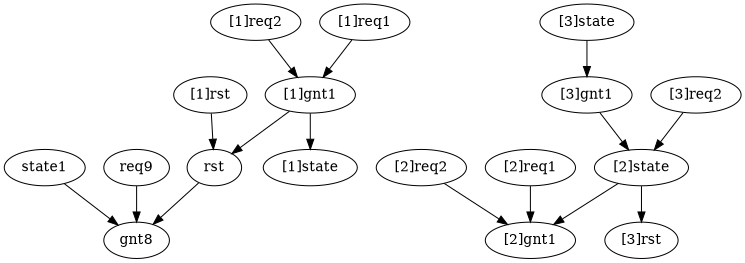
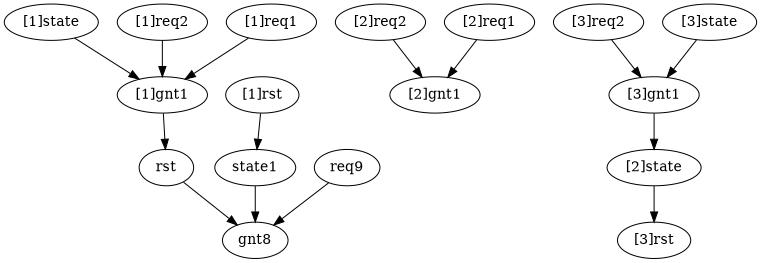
  strict digraph {
    node [complexity=3 rank=0.695652020355]
    "[1]state" [complexity=4 importance=2.08695606107 rank=0.521739015266]
    "[1]gnt1" [importance=0.913043104462 rank=0.304347701487]
    n3 [complexity=1 importance=0.695652020355 label=rst]
    n4 [complexity=0 importance=0.217391084106 label=gnt8 rank=0.0]
    "[2]req2" [complexity=9 importance=2.40579647172 rank=0.26731071908]
    "[2]gnt1" [complexity=6 importance=2.30434714517 rank=0.384057857529]
    "[2]req1" [complexity=11 importance=4.71014361689 rank=0.428194874263]
    "[3]gnt1" [complexity=9 importance=5.08695522659 rank=0.565217247399]
    "[2]state" [complexity=7 importance=4.86956414249]
    "[3]rst" [complexity=8 importance=9.84057761152 rank=1.23007220144]
    "[1]rst" [complexity=2 importance=1.49275336726 rank=0.746376683629]
    "[3]req2" [complexity=12 importance=5.18840455314 rank=0.432367046095]
    n13 [complexity=5 importance=0.536231494761 label=state1 rank=0.107246298952]
    n14 [importance=0.318840410655 label=req9 rank=0.106280136885]
    "[1]req2" [complexity=6 importance=1.01449243101 rank=0.169082071835]
    "[1]req1" [complexity=8 importance=1.92753553547 rank=0.240941941934]
    "[3]state" [complexity=10 importance=10.4347803053 rank=1.04347803053]
-   "[1]gnt1" -> "[1]state"
+   "[1]state" -> "[1]gnt1"
    "[1]gnt1" -> n3
    n3 -> n4
    "[2]req2" -> "[2]gnt1"
    "[2]req1" -> "[2]gnt1"
    "[3]gnt1" -> "[2]state"
-   "[2]state" -> "[2]gnt1"
    "[2]state" -> "[3]rst"
-   "[1]rst" -> n3
-   "[3]req2" -> "[2]state"
+   "[1]rst" -> n13
+   "[3]req2" -> "[3]gnt1"
    n13 -> n4
    n14 -> n4
    "[1]req2" -> "[1]gnt1"
    "[1]req1" -> "[1]gnt1"
    "[3]state" -> "[3]gnt1"
  }
